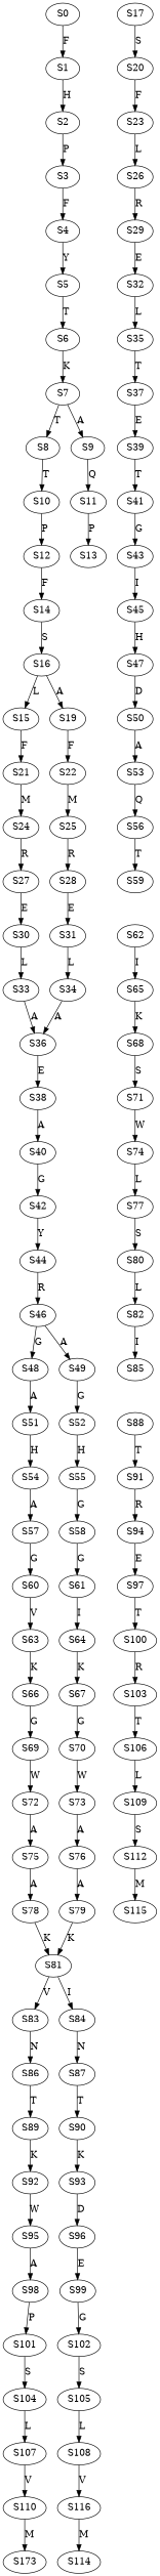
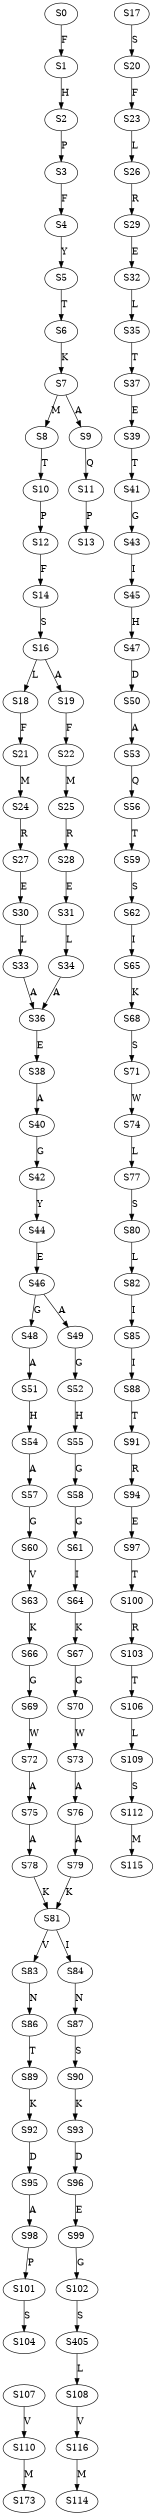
  strict digraph {
    S0
    S1
    S2
    S3
    S4
    S5
    S6
    S7
    S8
    S9
    S10
    S11
    S12
    S13
    S14
    S16
-   S18 [label=S15]
+   S18
    S19
    S17
    S20
    S21
    S22
    S23
    S24
    S25
    S26
    S27
    S28
    S29
    S30
    S31
    S32
    S33
    S34
    S35
    S36
    S37
    S38
    S39
    S40
    S41
    S42
    S43
    S44
    S45
    S46
    S47
    S48
    S49
    S50
    S51
    S52
    S53
    S54
    S55
    S56
    S57
    S58
    S59
    S60
    S61
    S62
    S63
    S64
    S65
    S66
    S67
    S68
    S69
    S70
    S71
    S72
    S73
    S74
    S75
    S76
    S77
    S78
    S79
    S80
    S81
    S82
    S83
    S84
    S85
    S86
    S87
    S88
    S89
    S90
    S91
    S92
    S93
    S94
    S95
    S96
    S97
    S98
    S99
    S100
    S101
    S102
    S103
    S104
-   S105
+   S105 [label=S405]
    S106
    S107
    S108
    S109
    S110
    n111 [label=S116]
    S112
    n113 [label=S173]
    S114
    S115
    S0 -> S1 [label=F]
    S1 -> S2 [label=H]
    S2 -> S3 [label=P]
    S3 -> S4 [label=F]
    S4 -> S5 [label=Y]
    S5 -> S6 [label=T]
    S6 -> S7 [label=K]
-   S7 -> S8 [label=T]
+   S7 -> S8 [label=M]
    S7 -> S9 [label=A]
    S8 -> S10 [label=T]
    S9 -> S11 [label=Q]
    S10 -> S12 [label=P]
    S11 -> S13 [label=P]
    S12 -> S14 [label=F]
    S14 -> S16 [label=S]
    S16 -> S18 [label=L]
    S16 -> S19 [label=A]
    S18 -> S21 [label=F]
    S19 -> S22 [label=F]
    S17 -> S20 [label=S]
    S20 -> S23 [label=F]
    S21 -> S24 [label=M]
    S22 -> S25 [label=M]
    S23 -> S26 [label=L]
    S24 -> S27 [label=R]
    S25 -> S28 [label=R]
    S26 -> S29 [label=R]
    S27 -> S30 [label=E]
    S28 -> S31 [label=E]
    S29 -> S32 [label=E]
    S30 -> S33 [label=L]
    S31 -> S34 [label=L]
    S32 -> S35 [label=L]
    S33 -> S36 [label=A]
    S34 -> S36 [label=A]
    S35 -> S37 [label=T]
    S36 -> S38 [label=E]
    S37 -> S39 [label=E]
    S38 -> S40 [label=A]
    S39 -> S41 [label=T]
    S40 -> S42 [label=G]
    S41 -> S43 [label=G]
    S42 -> S44 [label=Y]
    S43 -> S45 [label=I]
-   S44 -> S46 [label=R]
+   S44 -> S46 [label=E]
    S45 -> S47 [label=H]
    S46 -> S48 [label=G]
    S46 -> S49 [label=A]
    S47 -> S50 [label=D]
    S48 -> S51 [label=A]
    S49 -> S52 [label=G]
    S50 -> S53 [label=A]
    S51 -> S54 [label=H]
    S52 -> S55 [label=H]
    S53 -> S56 [label=Q]
    S54 -> S57 [label=A]
    S55 -> S58 [label=G]
    S56 -> S59 [label=T]
    S57 -> S60 [label=G]
    S58 -> S61 [label=G]
+   S59 -> S62 [label=S]
    S60 -> S63 [label=V]
    S61 -> S64 [label=I]
    S62 -> S65 [label=I]
    S63 -> S66 [label=K]
    S64 -> S67 [label=K]
    S65 -> S68 [label=K]
    S66 -> S69 [label=G]
    S67 -> S70 [label=G]
    S68 -> S71 [label=S]
    S69 -> S72 [label=W]
    S70 -> S73 [label=W]
    S71 -> S74 [label=W]
    S72 -> S75 [label=A]
    S73 -> S76 [label=A]
    S74 -> S77 [label=L]
    S75 -> S78 [label=A]
    S76 -> S79 [label=A]
    S77 -> S80 [label=S]
    S78 -> S81 [label=K]
    S79 -> S81 [label=K]
    S80 -> S82 [label=L]
    S81 -> S83 [label=V]
    S81 -> S84 [label=I]
    S82 -> S85 [label=I]
    S83 -> S86 [label=N]
    S84 -> S87 [label=N]
+   S85 -> S88 [label=I]
    S86 -> S89 [label=T]
-   S87 -> S90 [label=T]
+   S87 -> S90 [label=S]
    S88 -> S91 [label=T]
    S89 -> S92 [label=K]
    S90 -> S93 [label=K]
    S91 -> S94 [label=R]
-   S92 -> S95 [label=W]
+   S92 -> S95 [label=D]
    S93 -> S96 [label=D]
    S94 -> S97 [label=E]
    S95 -> S98 [label=A]
    S96 -> S99 [label=E]
    S97 -> S100 [label=T]
    S98 -> S101 [label=P]
    S99 -> S102 [label=G]
    S100 -> S103 [label=R]
    S101 -> S104 [label=S]
    S102 -> S105 [label=S]
    S103 -> S106 [label=T]
-   S104 -> S107 [label=L]
    S105 -> S108 [label=L]
    S106 -> S109 [label=L]
    S107 -> S110 [label=V]
    S108 -> n111 [label=V]
    S109 -> S112 [label=S]
    S110 -> n113 [label=M]
    n111 -> S114 [label=M]
    S112 -> S115 [label=M]
  }
